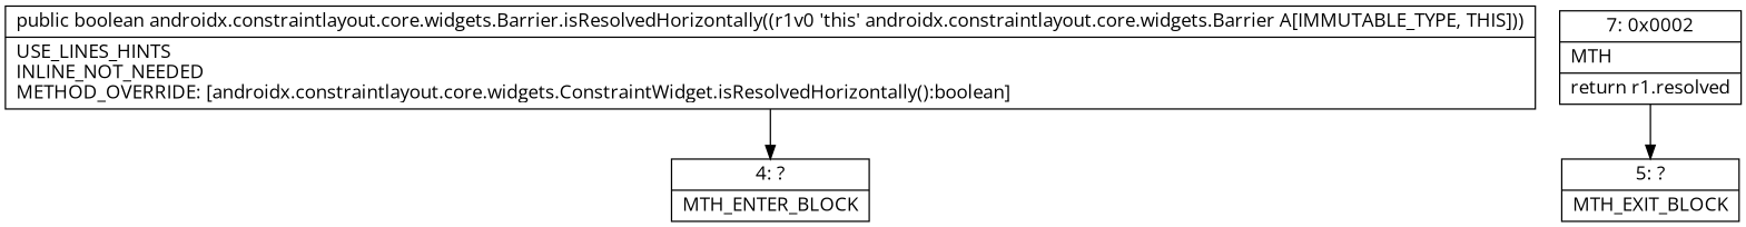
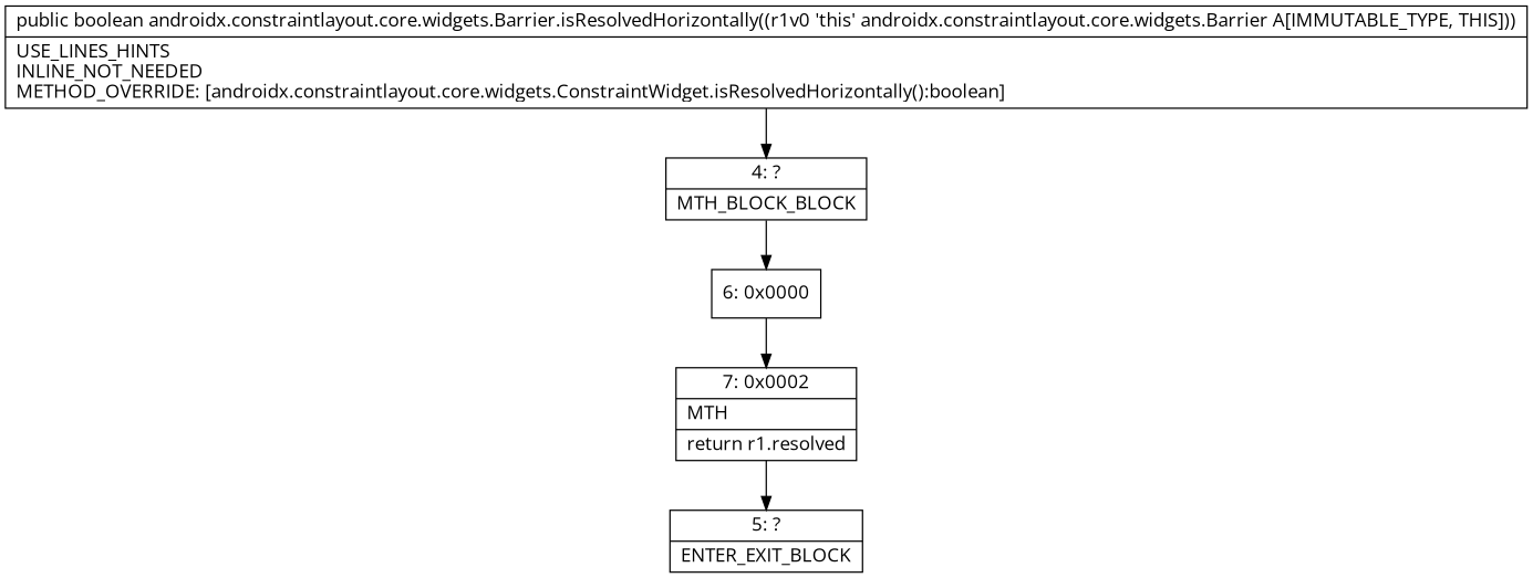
  digraph {
    fontname="Open Sans"
    node [fontname="Open Sans" shape=record]
    edge [fontname="Open Sans"]
-   n1 [label="{4\:\ ?|MTH_ENTER_BLOCK\l}"]
+   n1 [label="{4\:\ ?|MTH_BLOCK_BLOCK\l}"]
+   n2 [label="{6\:\ 0x0000}"]
    n3 [label="{7\:\ 0x0002|MTH\l|return r1.resolved\l}"]
-   n4 [label="{5\:\ ?|MTH_EXIT_BLOCK\l}"]
+   n4 [label="{5\:\ ?|ENTER_EXIT_BLOCK\l}"]
    n5 [label="{public boolean androidx.constraintlayout.core.widgets.Barrier.isResolvedHorizontally((r1v0 'this' androidx.constraintlayout.core.widgets.Barrier A[IMMUTABLE_TYPE, THIS]))  | USE_LINES_HINTS\lINLINE_NOT_NEEDED\lMETHOD_OVERRIDE: [androidx.constraintlayout.core.widgets.ConstraintWidget.isResolvedHorizontally():boolean]\l}"]
+   n1 -> n2
+   n2 -> n3
    n3 -> n4
    n5 -> n1
  }
